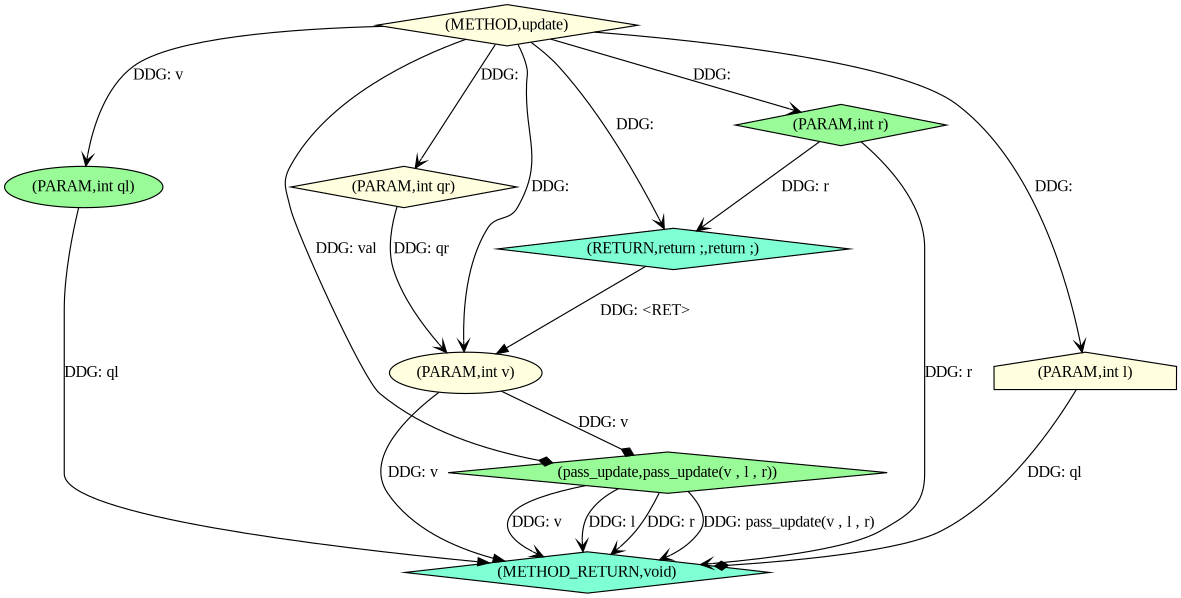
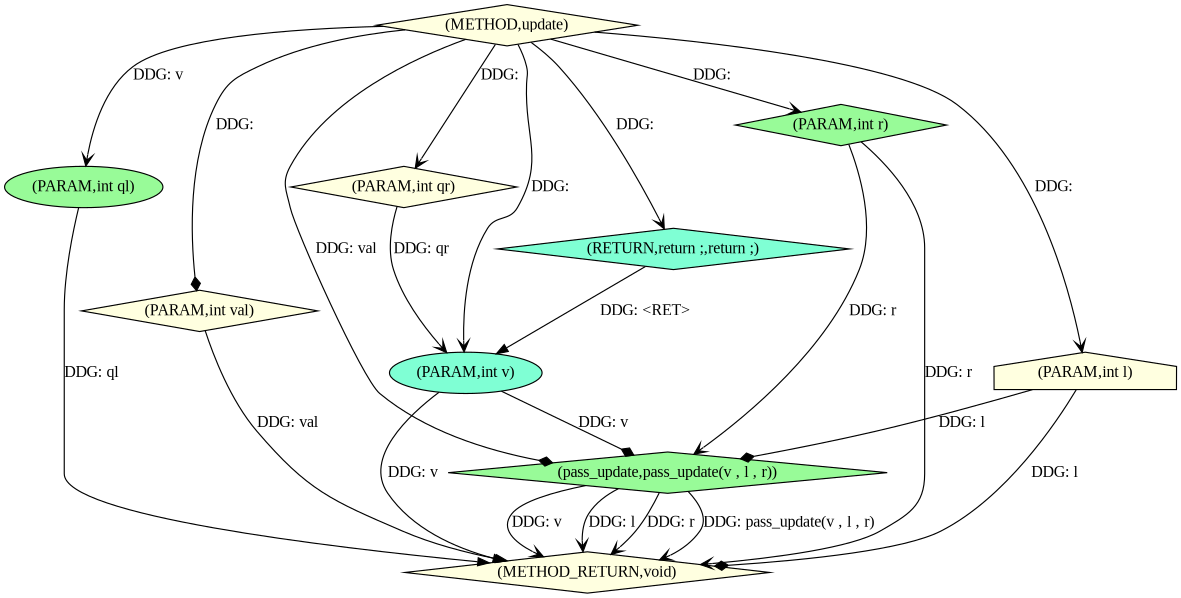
  digraph {
    fontname="Liberation Serif"
    node [fillcolor=lightyellow fontname="Liberation Serif" shape=diamond style=filled]
    edge [arrowhead=vee fontname="Liberation Serif"]
    n1 [label="(METHOD,update)"]
    n2 [fillcolor=palegreen label="(PARAM,int ql)" shape=ellipse]
    n3 [label="(PARAM,int qr)"]
-   n5 [label="(PARAM,int v)" shape=ellipse]
+   n4 [label="(PARAM,int val)"]
+   n5 [fillcolor=aquamarine label="(PARAM,int v)" shape=ellipse]
    n6 [label="(PARAM,int l)" shape=house]
    n7 [fillcolor=palegreen label="(PARAM,int r)"]
    n8 [fillcolor=palegreen label="(pass_update,pass_update(v , l , r))"]
    n9 [fillcolor=aquamarine label="(RETURN,return ;,return ;)"]
-   n10 [fillcolor=aquamarine label="(METHOD_RETURN,void)"]
+   n10 [label="(METHOD_RETURN,void)"]
    n1 -> n2 [label="DDG: v"]
    n1 -> n3 [label="DDG: "]
+   n1 -> n4 [arrowhead=diamond label="DDG: "]
    n1 -> n5 [label="DDG: "]
    n1 -> n6 [label="DDG: "]
    n1 -> n7 [label="DDG: "]
    n1 -> n8 [arrowhead=diamond label="DDG: val"]
    n1 -> n9 [label="DDG: "]
    n2 -> n10 [arrowhead=normal label="DDG: ql"]
    n3 -> n5 [label="DDG: qr"]
+   n4 -> n10 [arrowhead=normal label="DDG: val"]
    n5 -> n8 [arrowhead=diamond label="DDG: v"]
    n5 -> n10 [arrowhead=normal label="DDG: v"]
-   n6 -> n10 [arrowhead=diamond label="DDG: ql"]
-   n7 -> n9 [label="DDG: r"]
+   n6 -> n8 [arrowhead=diamond label="DDG: l"]
+   n6 -> n10 [arrowhead=diamond label="DDG: l"]
+   n7 -> n8 [label="DDG: r"]
    n7 -> n10 [label="DDG: r"]
    n8 -> n10 [label="DDG: v"]
    n8 -> n10 [label="DDG: l"]
    n8 -> n10 [label="DDG: r"]
    n8 -> n10 [label="DDG: pass_update(v , l , r)"]
    n9 -> n5 [arrowhead=normal label="DDG: <RET>"]
  }
